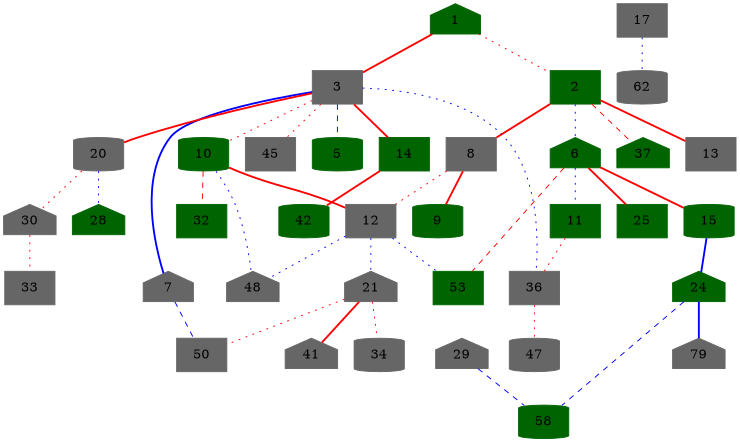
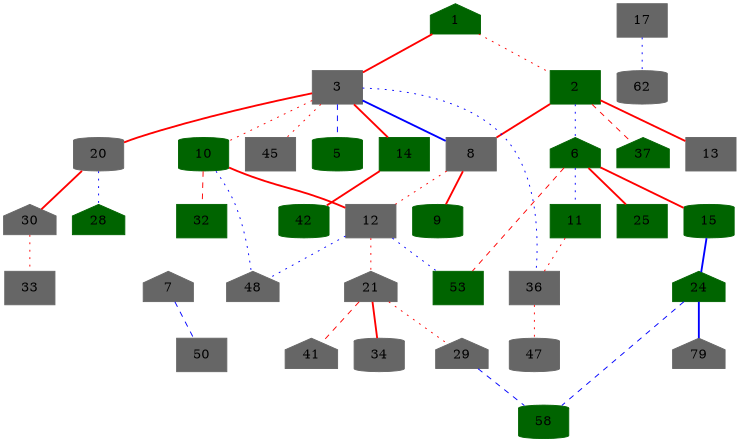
  graph {
    node [color=gray40 shape=box style=filled]
    edge [color=red style=dotted]
    2 [color=darkgreen super="+35"]
    6 [color=darkgreen shape=house super="+44"]
    8 [super="+40"]
    13 [super="+27"]
    37 [color=darkgreen shape=house super="+63"]
    1 [color=darkgreen shape=house]
    3 [super="+4"]
    5 [color=darkgreen shape=cylinder super="+57"]
    7 [shape=house super="+26"]
    10 [color=darkgreen shape=cylinder super="+18"]
    14 [color=darkgreen super="+31"]
    20 [shape=cylinder super="+22"]
    36 [super="+39"]
    45
    11 [color=darkgreen super="+54"]
    15 [color=darkgreen shape=cylinder super="+43"]
    25 [color=darkgreen super="+52"]
    53 [color=darkgreen]
    9 [color=darkgreen shape=cylinder super="+38"]
    12 [super="+19"]
    50
    32 [color=darkgreen]
    48 [shape=house super="+60"]
    42 [color=darkgreen shape=cylinder]
    28 [color=darkgreen shape=house]
    30 [shape=house]
    47 [shape=cylinder super="+55"]
    24 [color=darkgreen shape=house]
    21 [shape=house super="+23"]
    29 [shape=house]
    34 [shape=cylinder]
    41 [shape=house super="+56"]
    n33 [label=79 shape=house super="+61"]
    58 [color=darkgreen shape=cylinder super="+59"]
    17 [super="+51"]
    62 [shape=cylinder]
    33 [super="+46"]
    2 -- 6 [color=blue]
    2 -- 8 [style=bold]
    2 -- 13 [style=bold]
    2 -- 37 [style=dashed]
    6 -- 11 [color=blue]
    6 -- 15 [style=bold]
    6 -- 25 [style=bold]
    6 -- 53 [style=dashed]
    8 -- 9 [style=bold]
    8 -- 12
    1 -- 2
    1 -- 3 [style=bold]
    3 -- 5 [color=blue style=dashed]
-   3 -- 7 [color=blue style=bold]
+   3 -- 8 [color=blue style=bold]
    3 -- 10
    3 -- 14 [style=bold]
    3 -- 20 [style=bold]
    3 -- 36 [color=blue]
    3 -- 45
    7 -- 50 [color=blue style=dashed]
    10 -- 12 [style=bold]
    10 -- 32 [style=dashed]
    10 -- 48 [color=blue weight=2]
    14 -- 42 [style=bold]
    20 -- 28 [color=blue]
-   20 -- 30
+   20 -- 30 [style=bold]
    36 -- 47
    11 -- 36
    15 -- 24 [color=blue style=bold]
    12 -- 53 [color=blue]
    12 -- 48 [color=blue]
-   12 -- 21 [color=blue]
+   12 -- 21
    30 -- 33
    24 -- n33 [color=blue style=bold]
    24 -- 58 [color=blue style=dashed]
-   21 -- 50
-   21 -- 34
-   21 -- 41 [style=bold]
+   21 -- 29
+   21 -- 34 [style=bold]
+   21 -- 41 [style=dashed]
    29 -- 58 [color=blue style=dashed]
    17 -- 62 [color=blue]
  }
